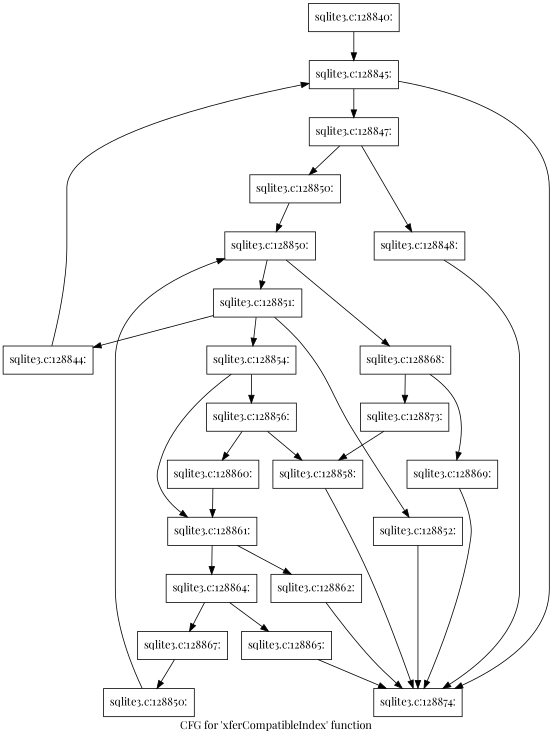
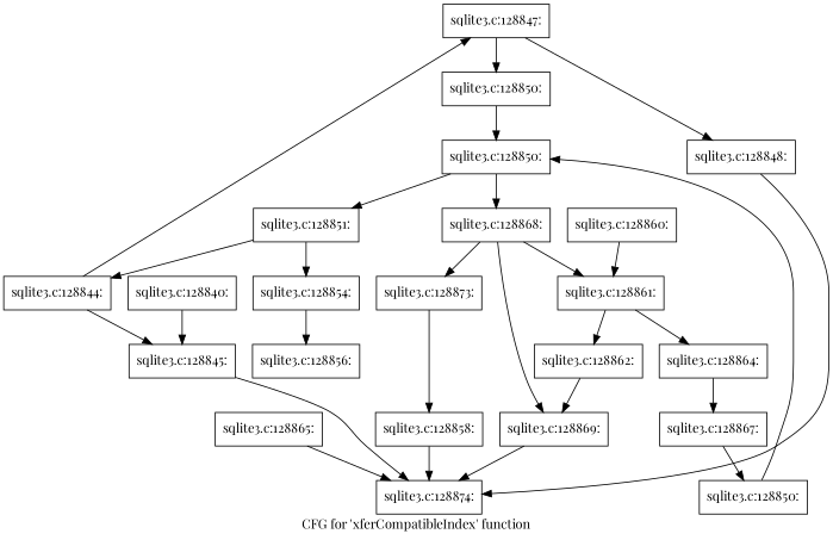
  digraph {
    fontname="Playfair Display"
    label="CFG for 'xferCompatibleIndex' function"
    node [fontname="Playfair Display" shape=record]
    edge [fontname="Playfair Display"]
    n1 [label="{sqlite3.c:128840:}"]
    n2 [label="{sqlite3.c:128845:}"]
    n3 [label="{sqlite3.c:128874:}"]
    n4 [label="{sqlite3.c:128844:}"]
    n5 [label="{sqlite3.c:128847:}"]
    n6 [label="{sqlite3.c:128848:}"]
    n7 [label="{sqlite3.c:128850:}"]
    n8 [label="{sqlite3.c:128850:}"]
    n9 [label="{sqlite3.c:128851:}"]
    n10 [label="{sqlite3.c:128868:}"]
-   n11 [label="{sqlite3.c:128852:}"]
    n12 [label="{sqlite3.c:128854:}"]
    n13 [label="{sqlite3.c:128869:}"]
    n14 [label="{sqlite3.c:128873:}"]
    n15 [label="{sqlite3.c:128856:}"]
    n16 [label="{sqlite3.c:128861:}"]
    n17 [label="{sqlite3.c:128858:}"]
    n18 [label="{sqlite3.c:128860:}"]
    n19 [label="{sqlite3.c:128862:}"]
    n20 [label="{sqlite3.c:128864:}"]
    n21 [label="{sqlite3.c:128865:}"]
    n22 [label="{sqlite3.c:128867:}"]
    n23 [label="{sqlite3.c:128850:}"]
    n1 -> n2
    n2 -> n3
    n4 -> n2
-   n2 -> n5
+   n4 -> n5
    n5 -> n6
    n5 -> n7
    n6 -> n3
    n7 -> n8
    n8 -> n9
    n8 -> n10
    n9 -> n4
-   n9 -> n11
    n9 -> n12
    n10 -> n13
    n10 -> n14
-   n11 -> n3
    n12 -> n15
-   n12 -> n16
+   n10 -> n16
    n13 -> n3
    n14 -> n17
-   n15 -> n17
-   n15 -> n18
    n16 -> n19
    n16 -> n20
    n17 -> n3
    n18 -> n16
-   n19 -> n3
-   n20 -> n21
+   n19 -> n13
    n20 -> n22
    n21 -> n3
    n22 -> n23
    n23 -> n8
  }
